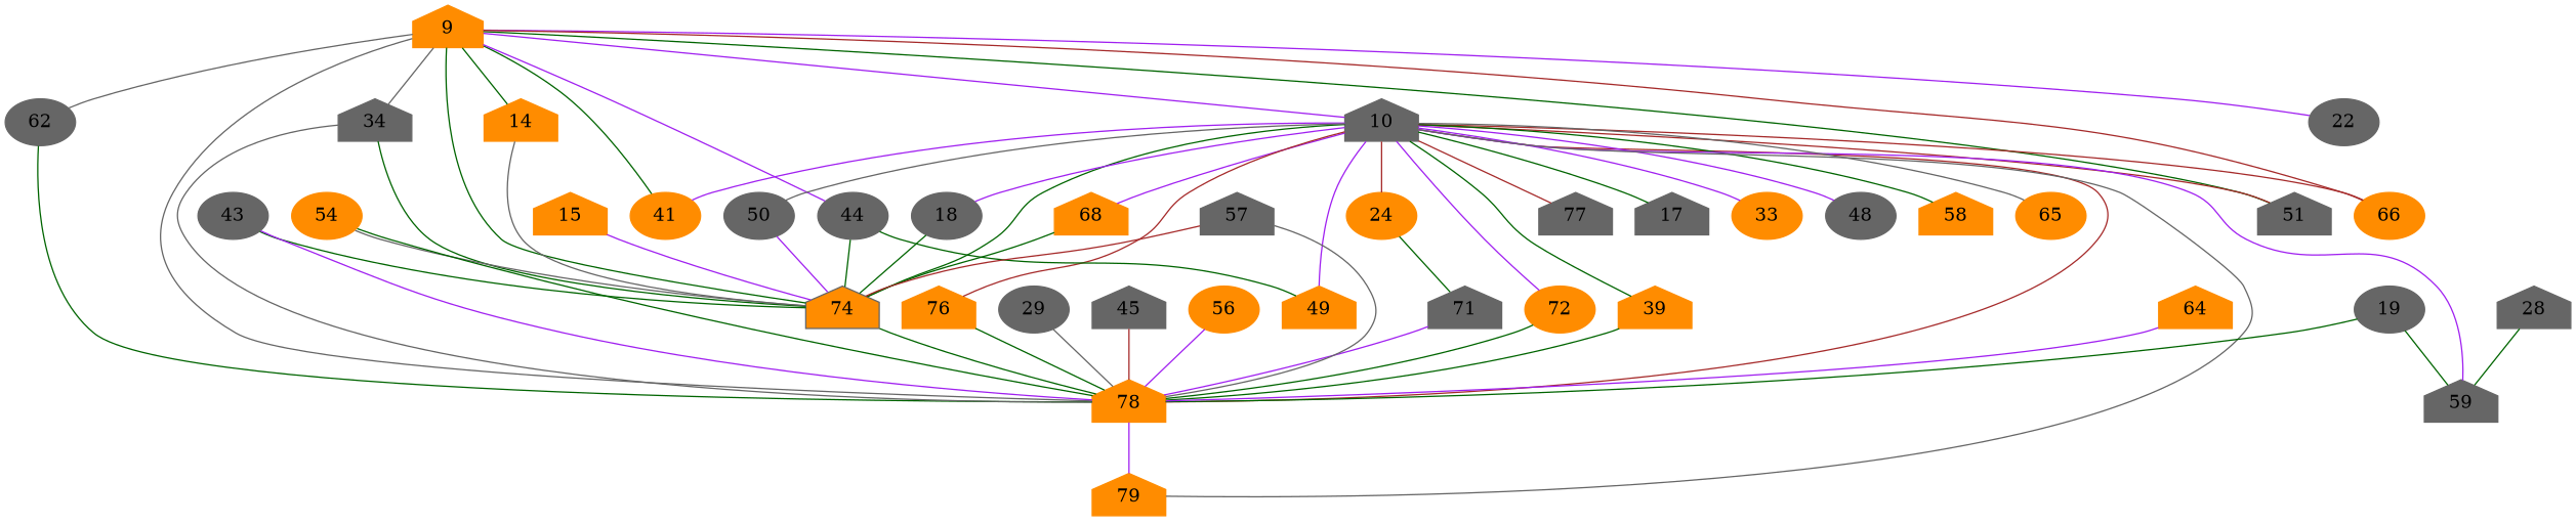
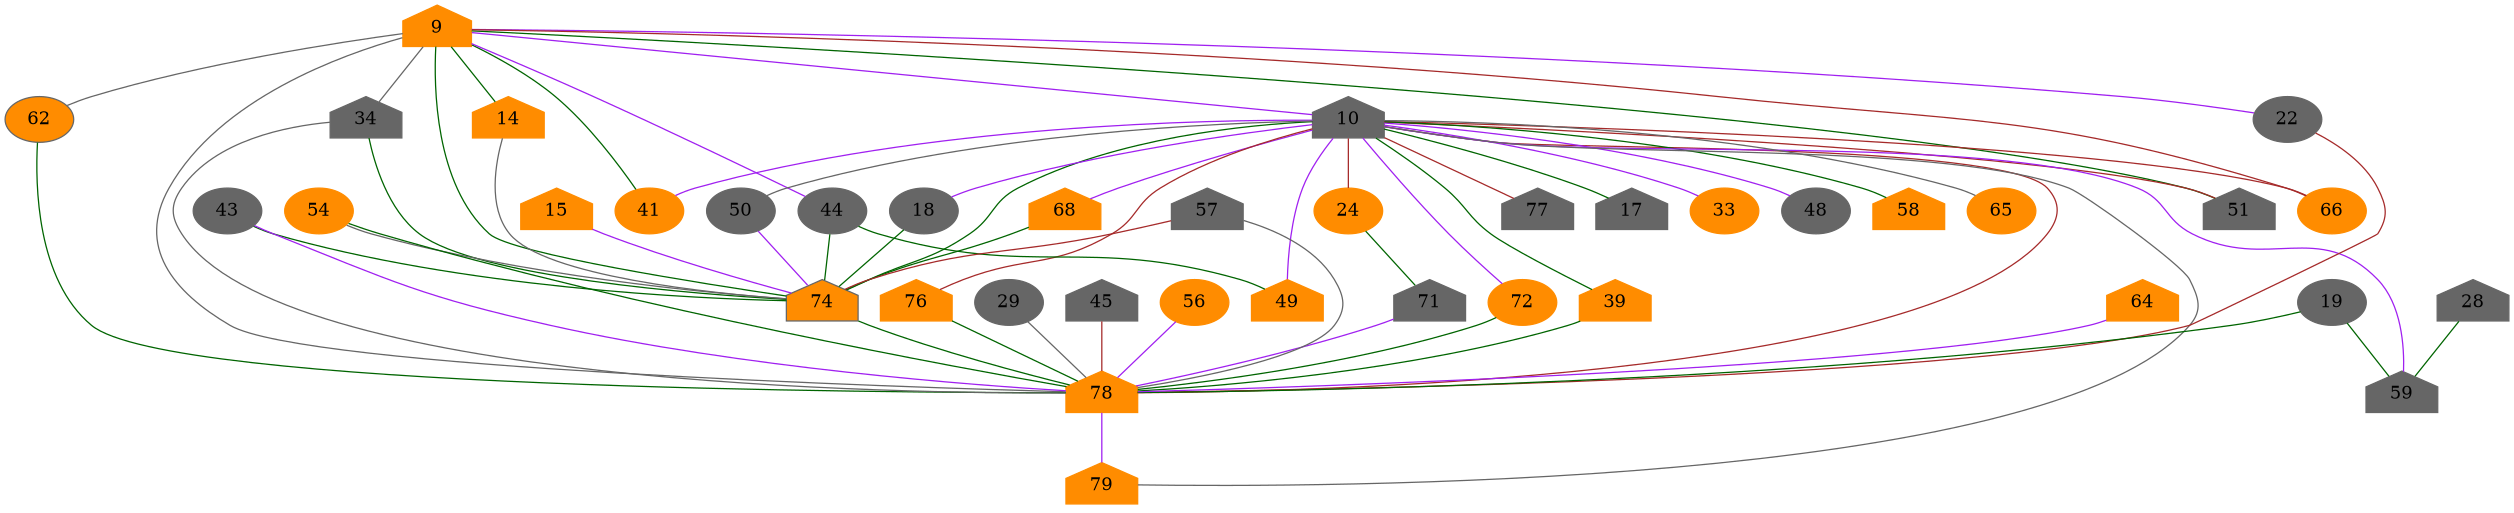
  graph {
    node [color=gray40 shape=house style=filled]
    edge [color=darkgreen]
    9 [color=darkorange super="+8"]
    10 [super="+4+7"]
    14 [color=darkorange]
    22 [shape=ellipse]
    41 [color=darkorange shape=ellipse]
    44 [shape=ellipse super="+27+40"]
    51
-   62 [shape=ellipse]
+   62 [shape=ellipse fillcolor=darkorange]
    66 [color=darkorange shape=ellipse super="+31"]
    74 [fillcolor=darkorange super="+20+37+60+47+52"]
    78 [color=darkorange super="+75+6+73"]
    34
    17
    18 [shape=ellipse]
    24 [color=darkorange shape=ellipse]
    33 [color=darkorange shape=ellipse]
    39 [color=darkorange]
    48 [shape=ellipse]
    49 [color=darkorange]
    50 [shape=ellipse super="+46"]
    58 [color=darkorange]
    59 [super="+53"]
    65 [color=darkorange shape=ellipse]
    68 [color=darkorange]
    72 [color=darkorange shape=ellipse]
    76 [color=darkorange]
    77
    79 [color=darkorange super="+61"]
    28
    71 [super="+38+69"]
    15 [color=darkorange]
    19 [shape=ellipse]
    29 [shape=ellipse]
    43 [shape=ellipse]
    45 [super="+26"]
    54 [color=darkorange shape=ellipse]
    56 [color=darkorange shape=ellipse]
    57
    64 [color=darkorange]
    9 -- 10 [color=purple weight=9]
    9 -- 14
    9 -- 22 [color=purple]
    9 -- 41
    9 -- 44 [color=purple weight=2]
    9 -- 51
    9 -- 62 [color=gray40]
    9 -- 66 [color=brown]
    9 -- 74 [weight=8]
    9 -- 78 [color=gray40 weight=7]
    9 -- 34 [color=gray40 weight=2]
    10 -- 41 [color=purple]
    10 -- 51 [color=brown]
    10 -- 66 [color=brown weight=2]
    10 -- 74 [weight=10]
    10 -- 78 [color=brown weight=9]
    10 -- 17 [weight=2]
    10 -- 18 [color=purple]
    10 -- 24 [color=brown weight=2]
    10 -- 33 [color=purple weight=2]
    10 -- 39
    10 -- 48 [color=purple weight=2]
    10 -- 49 [color=purple]
    10 -- 50 [color=gray40 weight=3]
    10 -- 58
    10 -- 59 [color=purple]
    10 -- 65 [color=gray40 weight=2]
    10 -- 68 [color=purple]
    10 -- 72 [color=purple]
    10 -- 76 [color=brown]
    10 -- 77 [color=brown weight=2]
    10 -- 79 [color=gray40]
    14 -- 74 [color=gray40]
+   22 -- 78 [color=brown]
    44 -- 74 [weight=4]
    44 -- 49
    62 -- 78
    74 -- 78 [weight=12]
    78 -- 79 [color=purple weight=2]
    34 -- 74
    34 -- 78 [color=gray40]
    18 -- 74
    24 -- 71
    39 -- 78
    50 -- 74 [color=purple]
    68 -- 74
    72 -- 78
    76 -- 78
    28 -- 59
    71 -- 78 [color=purple weight=4]
    15 -- 74 [color=purple weight=2]
    19 -- 78 [weight=2]
    19 -- 59
    29 -- 78 [color=gray40]
    43 -- 74 [weight=2]
    43 -- 78 [color=purple]
    45 -- 78 [color=brown weight=3]
    54 -- 74 [color=gray40]
    54 -- 78
    56 -- 78 [color=purple weight=2]
    57 -- 74 [color=brown]
    57 -- 78 [color=gray40]
    64 -- 78 [color=purple weight=2]
  }
